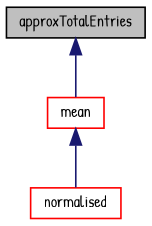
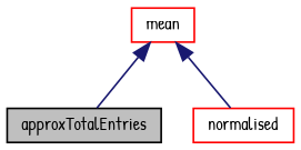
  digraph {
    fontname="Patrick Hand"
    rankdir=TB
    node [color=red fontname="Patrick Hand" fontsize=10 shape=record]
    edge [color=midnightblue dir=back fontname="Patrick Hand" fontsize=10 labelfontname=Helvetica labelfontsize=10 style=solid]
    n1 [color=black fillcolor=grey75 fontcolor=black height=0.2 label=approxTotalEntries style=filled width=0.4]
    n2 [height=0.2 label=mean width=0.4]
    n3 [height=0.2 label=normalised width=0.4]
-   n1 -> n2
+   n2 -> n1
    n2 -> n3
  }
